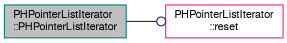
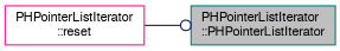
  digraph {
    rankdir=LR
    node [fontname=FreeSans fontsize=10 shape=record]
    n1 [color=teal fillcolor=grey75 fontcolor=black height=0.2 label="PHPointerListIterator\l::PHPointerListIterator" style=filled width=0.4]
    n2 [color=deeppink height=0.2 label="PHPointerListIterator\l::reset" width=0.4]
-   n1 -> n2 [color=midnightblue fontname=FreeSans fontsize=10 labelfontname=FreeSans labelfontsize=10 style=solid arrowhead=odot]
+   n2 -> n1 [color=midnightblue fontname=FreeSans fontsize=10 labelfontname=FreeSans labelfontsize=10 style=solid arrowhead=odot]
  }
